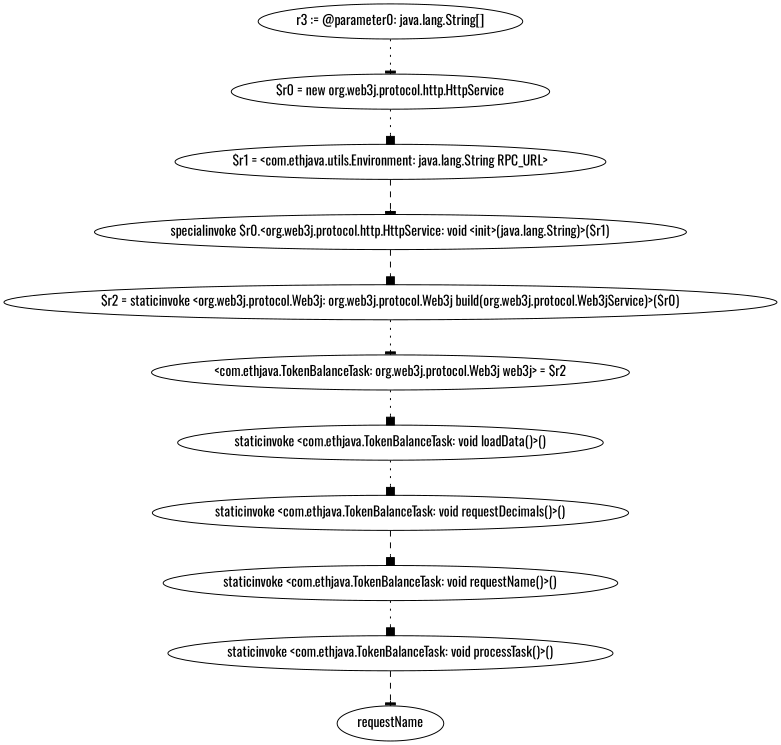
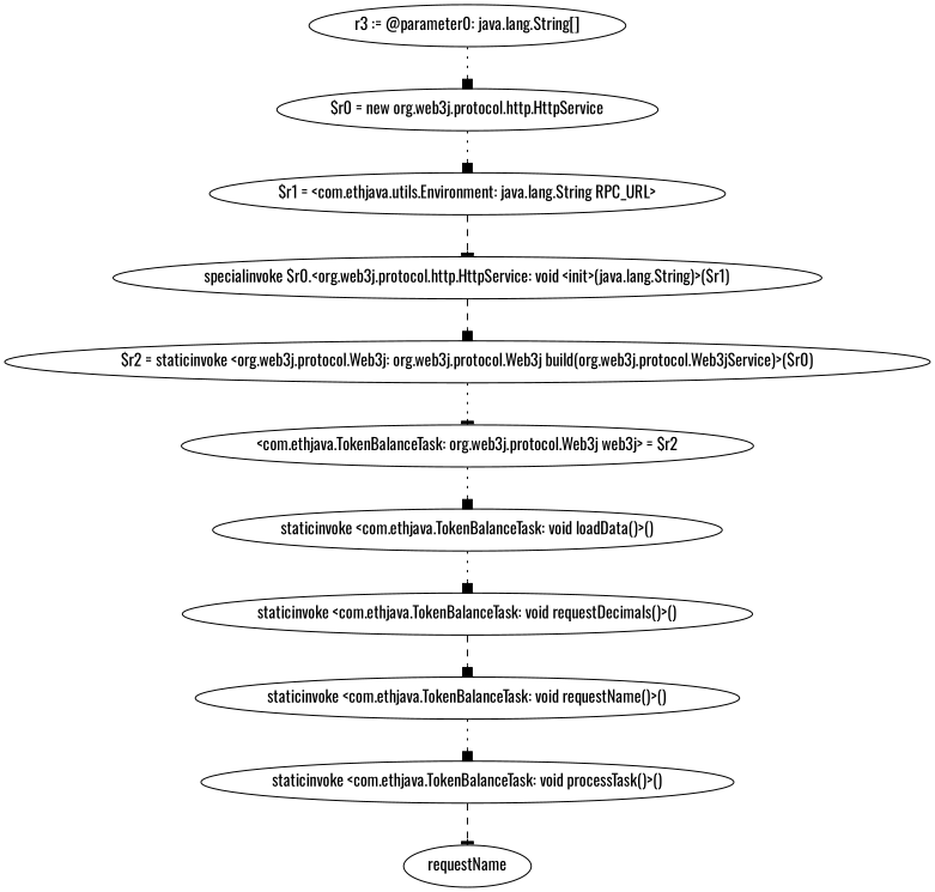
  digraph {
    fontname=Oswald
    node [fontname=Oswald]
    edge [arrowhead=box fontname=Oswald style=dotted]
    "r3 := @parameter0: java.lang.String[]"
    "$r0 = new org.web3j.protocol.http.HttpService"
    "$r1 = <com.ethjava.utils.Environment: java.lang.String RPC_URL>"
    "specialinvoke $r0.<org.web3j.protocol.http.HttpService: void <init>(java.lang.String)>($r1)"
    "$r2 = staticinvoke <org.web3j.protocol.Web3j: org.web3j.protocol.Web3j build(org.web3j.protocol.Web3jService)>($r0)"
    "<com.ethjava.TokenBalanceTask: org.web3j.protocol.Web3j web3j> = $r2"
    "staticinvoke <com.ethjava.TokenBalanceTask: void loadData()>()"
    "staticinvoke <com.ethjava.TokenBalanceTask: void requestDecimals()>()"
    "staticinvoke <com.ethjava.TokenBalanceTask: void requestName()>()"
    "staticinvoke <com.ethjava.TokenBalanceTask: void processTask()>()"
    n11 [label=requestName]
-   "r3 := @parameter0: java.lang.String[]" -> "$r0 = new org.web3j.protocol.http.HttpService" [arrowhead=tee]
+   "r3 := @parameter0: java.lang.String[]" -> "$r0 = new org.web3j.protocol.http.HttpService"
    "$r0 = new org.web3j.protocol.http.HttpService" -> "$r1 = <com.ethjava.utils.Environment: java.lang.String RPC_URL>"
    "$r1 = <com.ethjava.utils.Environment: java.lang.String RPC_URL>" -> "specialinvoke $r0.<org.web3j.protocol.http.HttpService: void <init>(java.lang.String)>($r1)" [arrowhead=tee style=dashed]
    "specialinvoke $r0.<org.web3j.protocol.http.HttpService: void <init>(java.lang.String)>($r1)" -> "$r2 = staticinvoke <org.web3j.protocol.Web3j: org.web3j.protocol.Web3j build(org.web3j.protocol.Web3jService)>($r0)" [style=dashed]
    "$r2 = staticinvoke <org.web3j.protocol.Web3j: org.web3j.protocol.Web3j build(org.web3j.protocol.Web3jService)>($r0)" -> "<com.ethjava.TokenBalanceTask: org.web3j.protocol.Web3j web3j> = $r2" [arrowhead=tee]
    "<com.ethjava.TokenBalanceTask: org.web3j.protocol.Web3j web3j> = $r2" -> "staticinvoke <com.ethjava.TokenBalanceTask: void loadData()>()"
    "staticinvoke <com.ethjava.TokenBalanceTask: void loadData()>()" -> "staticinvoke <com.ethjava.TokenBalanceTask: void requestDecimals()>()"
    "staticinvoke <com.ethjava.TokenBalanceTask: void requestDecimals()>()" -> "staticinvoke <com.ethjava.TokenBalanceTask: void requestName()>()" [style=dashed]
    "staticinvoke <com.ethjava.TokenBalanceTask: void requestName()>()" -> "staticinvoke <com.ethjava.TokenBalanceTask: void processTask()>()"
    "staticinvoke <com.ethjava.TokenBalanceTask: void processTask()>()" -> n11 [arrowhead=tee style=dashed]
  }
